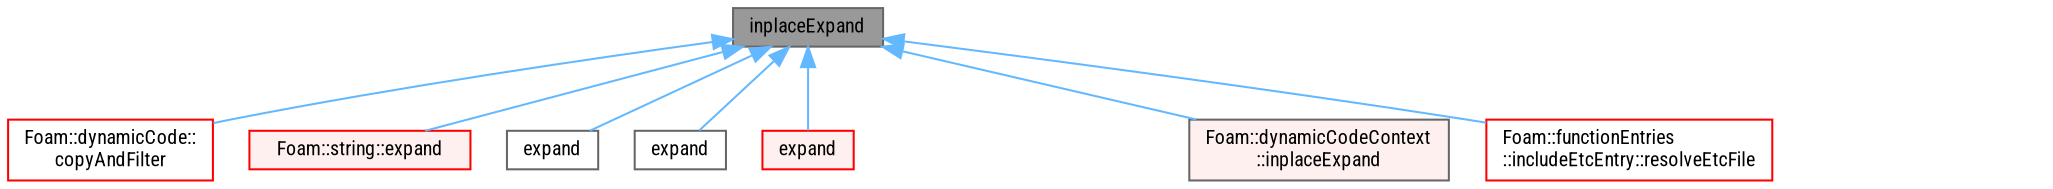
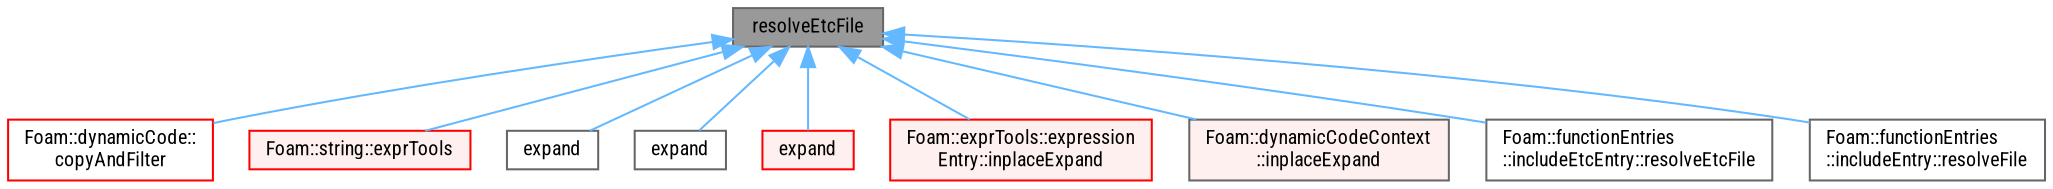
  digraph {
    fontname="Roboto Condensed"
    rankdir=TB
    node [color=grey40 fillcolor=white fontname="Roboto Condensed" fontsize=10 shape=box style=filled]
    edge [color=steelblue1 dir=back fontname="Roboto Condensed" fontsize=10 labelfontname=Helvetica labelfontsize=10 style=solid]
-   n1 [color=gray40 fillcolor=grey60 fontcolor=black height=0.2 label=inplaceExpand width=0.4]
+   n1 [color=gray40 fillcolor=grey60 fontcolor=black height=0.2 label=resolveEtcFile width=0.4]
    n2 [color=red height=0.2 label="Foam::dynamicCode::\lcopyAndFilter" width=0.4]
-   n3 [color=red fillcolor="#FFF0F0" height=0.2 label="Foam::string::expand" width=0.4]
+   n3 [color=red fillcolor="#FFF0F0" height=0.2 label="Foam::string::exprTools" width=0.4]
    n4 [height=0.2 label=expand width=0.4]
    n5 [height=0.2 label=expand width=0.4]
    n6 [color=red fillcolor="#FFF0F0" height=0.2 label=expand width=0.4]
+   n7 [color=red fillcolor="#FFF0F0" height=0.2 label="Foam::exprTools::expression\lEntry::inplaceExpand" width=0.4]
    n8 [fillcolor="#FFF0F0" height=0.2 label="Foam::dynamicCodeContext\l::inplaceExpand" width=0.4]
-   n9 [color=red height=0.2 label="Foam::functionEntries\l::includeEtcEntry::resolveEtcFile" width=0.4]
+   n9 [height=0.2 label="Foam::functionEntries\l::includeEtcEntry::resolveEtcFile" width=0.4]
+   n10 [height=0.2 label="Foam::functionEntries\l::includeEntry::resolveFile" width=0.4]
    n1 -> n2
    n1 -> n3
    n1 -> n4
    n1 -> n5
    n1 -> n6
+   n1 -> n7
    n1 -> n8
    n1 -> n9
+   n1 -> n10
  }
